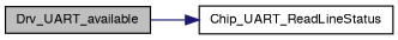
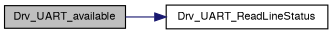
  digraph {
    rankdir=LR
    node [color=black fontname=FreeSans fontsize=10 shape=record style=filled]
    n1 [fillcolor=grey75 fontcolor=black height=0.2 label=Drv_UART_available width=0.4]
-   n2 [fillcolor=white height=0.2 label=Chip_UART_ReadLineStatus width=0.4]
+   n2 [fillcolor=white height=0.2 label=Drv_UART_ReadLineStatus width=0.4]
    n1 -> n2 [color=midnightblue fontname=FreeSans fontsize=10 labelfontname=FreeSans labelfontsize=10 style=solid]
  }
